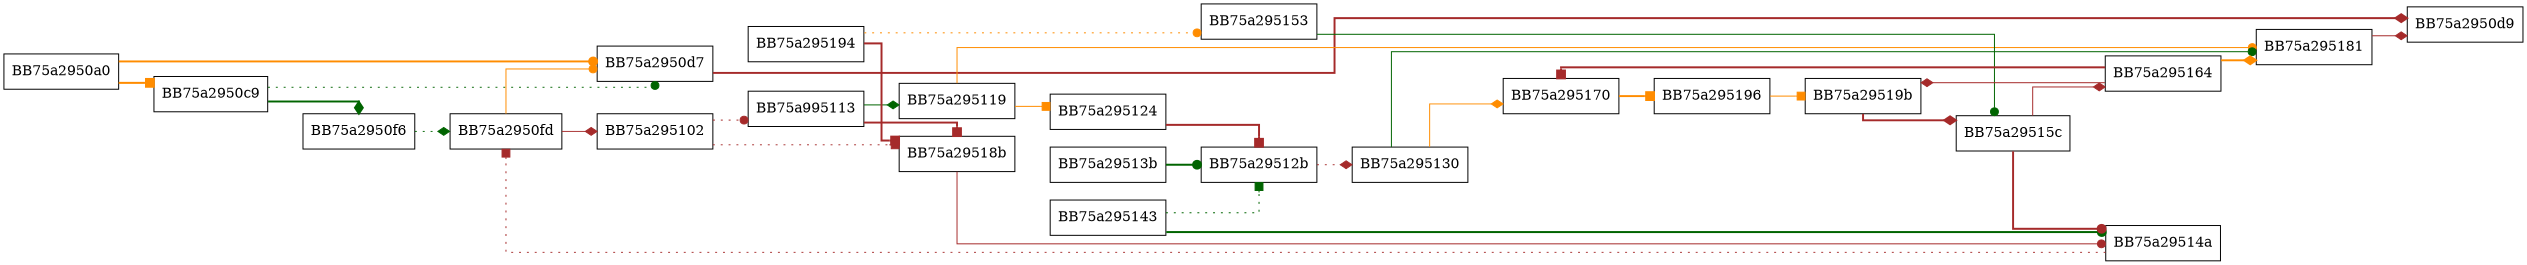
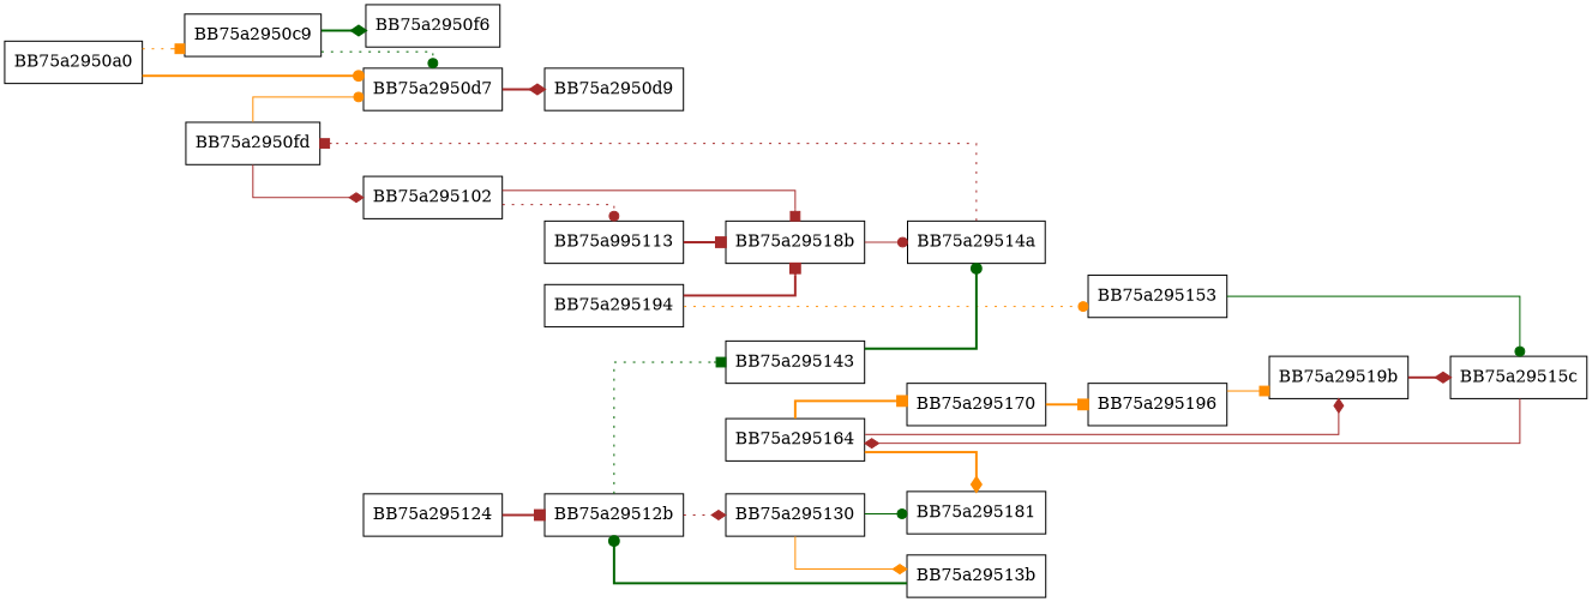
  digraph {
    rankdir=LR
    splines=ortho
    node [shape=box]
    edge [arrowhead=dot color=brown style=bold]
    BB75a2950a0
    BB75a2950d7
    BB75a2950c9
    BB75a2950d9
    BB75a2950f6
    BB75a2950fd
    BB75a295102
    BB75a29518b
    n9 [label=BB75a995113]
    BB75a29514a
-   BB75a295119
    BB75a295194
    BB75a295153
    BB75a295181
    BB75a295124
    BB75a29512b
    BB75a295143
    BB75a295130
    BB75a29513b
    BB75a29515c
    BB75a295164
    BB75a29519b
    BB75a295170
    BB75a295196
    BB75a2950a0 -> BB75a2950d7 [color=darkorange]
-   BB75a2950a0 -> BB75a2950c9 [arrowhead=box color=darkorange]
+   BB75a2950a0 -> BB75a2950c9 [arrowhead=box color=darkorange style=dotted]
    BB75a2950d7 -> BB75a2950d9 [arrowhead=diamond]
    BB75a2950c9 -> BB75a2950d7 [color=darkgreen style=dotted]
    BB75a2950c9 -> BB75a2950f6 [arrowhead=diamond color=darkgreen]
-   BB75a2950f6 -> BB75a2950fd [arrowhead=diamond color=darkgreen style=dotted]
    BB75a2950fd -> BB75a2950d7 [color=darkorange style=solid]
    BB75a2950fd -> BB75a295102 [arrowhead=diamond style=solid]
-   BB75a295102 -> BB75a29518b [arrowhead=box style=dotted]
+   BB75a295102 -> BB75a29518b [arrowhead=box style=solid]
    BB75a295102 -> n9 [style=dotted]
    BB75a29518b -> BB75a29514a [style=solid]
    n9 -> BB75a29518b [arrowhead=box]
-   n9 -> BB75a295119 [arrowhead=diamond color=darkgreen style=solid]
    BB75a29514a -> BB75a2950fd [arrowhead=box style=dotted]
-   BB75a295119 -> BB75a295181 [color=darkorange style=solid]
-   BB75a295119 -> BB75a295124 [arrowhead=box color=darkorange style=solid]
    BB75a295194 -> BB75a29518b [arrowhead=box]
    BB75a295194 -> BB75a295153 [color=darkorange style=dotted]
    BB75a295153 -> BB75a29515c [color=darkgreen style=solid]
-   BB75a295181 -> BB75a2950d9 [arrowhead=diamond style=solid]
    BB75a295124 -> BB75a29512b [arrowhead=box]
-   BB75a295143 -> BB75a29512b [arrowhead=box color=darkgreen style=dotted]
+   BB75a29512b -> BB75a295143 [arrowhead=box color=darkgreen style=dotted]
    BB75a29512b -> BB75a295130 [arrowhead=diamond style=dotted]
    BB75a295143 -> BB75a29514a [color=darkgreen]
    BB75a295130 -> BB75a295181 [color=darkgreen style=solid]
-   BB75a295130 -> BB75a295170 [arrowhead=diamond color=darkorange style=solid]
+   BB75a295130 -> BB75a29513b [arrowhead=diamond color=darkorange style=solid]
    BB75a29513b -> BB75a29512b [color=darkgreen]
-   BB75a29515c -> BB75a29514a
    BB75a29515c -> BB75a295164 [arrowhead=diamond style=solid]
    BB75a295164 -> BB75a295181 [arrowhead=diamond color=darkorange]
    BB75a295164 -> BB75a29519b [arrowhead=diamond style=solid]
-   BB75a295164 -> BB75a295170 [arrowhead=box]
+   BB75a295164 -> BB75a295170 [arrowhead=box color=darkorange]
    BB75a29519b -> BB75a29515c [arrowhead=diamond]
    BB75a295170 -> BB75a295196 [arrowhead=box color=darkorange]
    BB75a295196 -> BB75a29519b [arrowhead=box color=darkorange style=solid]
  }
